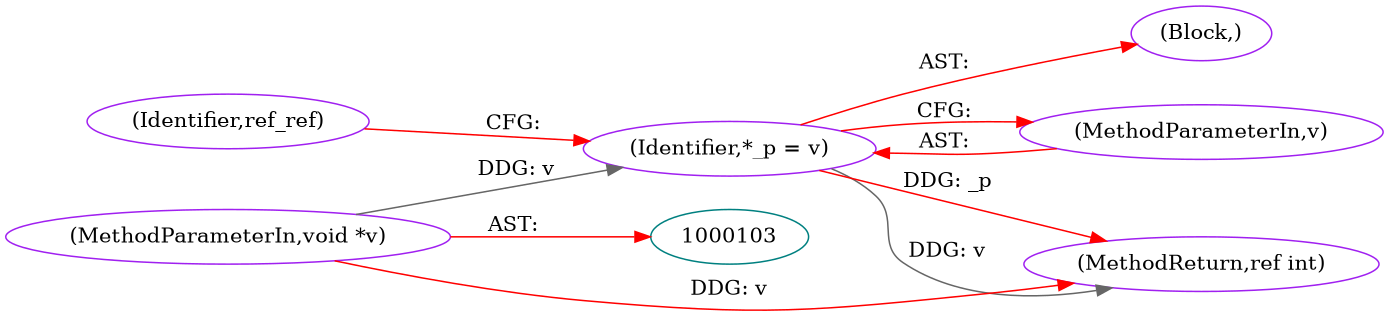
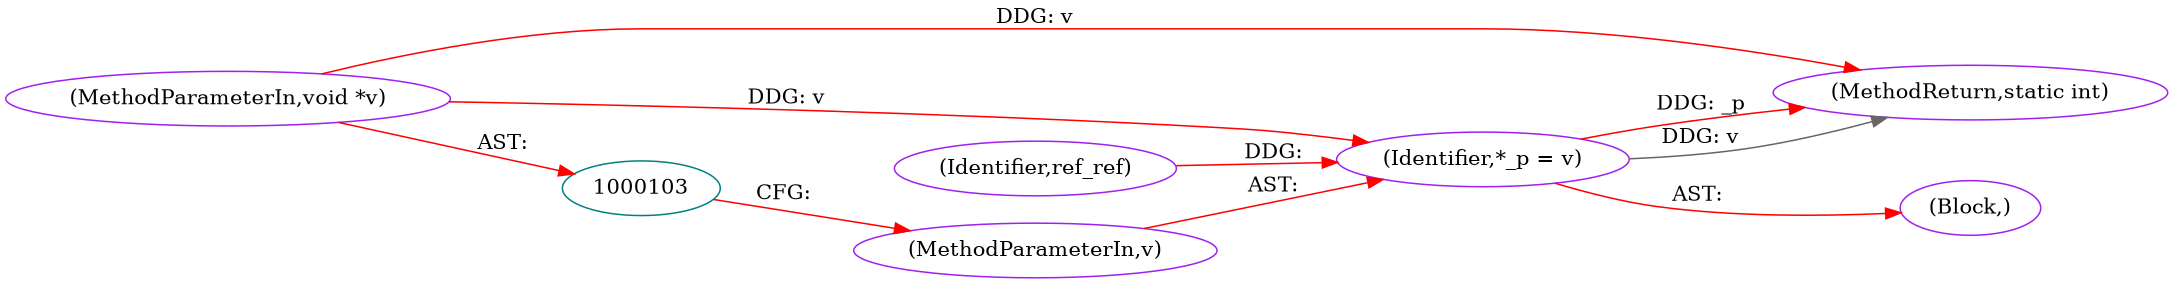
  digraph {
    rankdir=LR
    node [color=purple]
    edge [color=red]
    n1 [label="(Identifier,*_p = v)"]
    n2 [label="(MethodParameterIn,v)"]
-   n3 [label="(MethodReturn,ref int)"]
+   n3 [label="(MethodReturn,static int)"]
    n4 [label="(Block,)"]
    n5 [label="(MethodParameterIn,void *v)"]
    1000103 [color=teal]
    n7 [label="(Identifier,ref_ref)"]
-   n1 -> n2 [label="CFG: "]
+   1000103 -> n2 [label="CFG: "]
    n1 -> n3 [color=gray40 label="DDG: v"]
    n1 -> n3 [label="DDG: _p"]
    n1 -> n4 [label="AST: "]
    n2 -> n1 [label="AST: "]
-   n5 -> n1 [color=gray40 label="DDG: v"]
+   n5 -> n1 [label="DDG: v"]
    n5 -> n3 [label="DDG: v"]
    n5 -> 1000103 [label="AST: "]
-   n7 -> n1 [label="CFG: "]
+   n7 -> n1 [label="DDG: "]
  }
